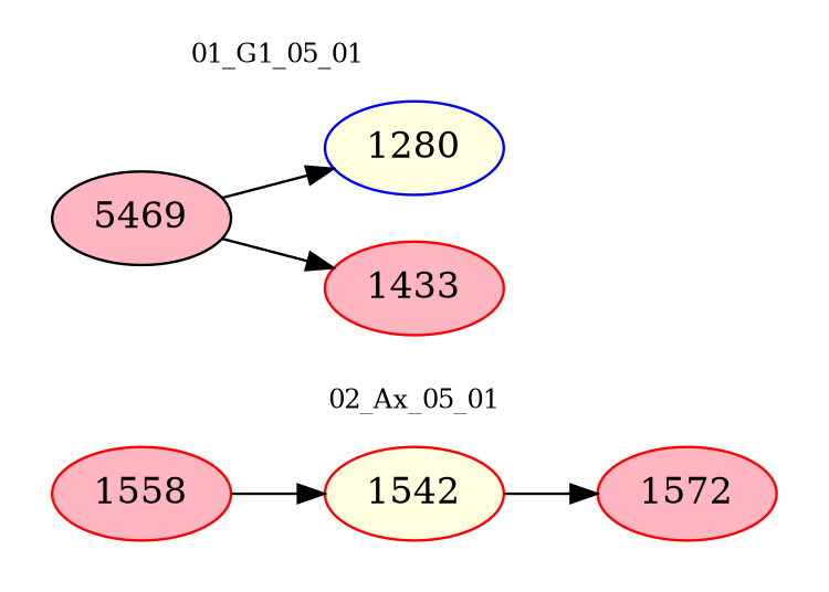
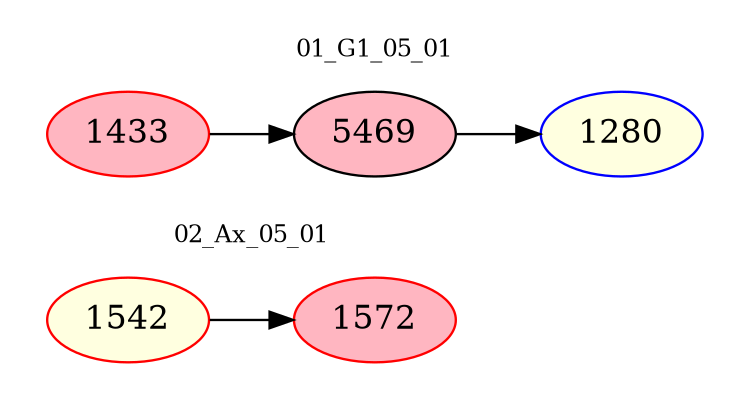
  digraph {
    rankdir=LR
    node [color=red fillcolor=lightpink style=filled]
    edge [color=black style=solid]
-   n1 [label=1558]
    n2 [fillcolor=lightyellow label=1542]
    n3 [label=1572]
    n4 [label=1433]
    n5 [color=black label=5469]
    n6 [color=blue fillcolor=lightyellow label=1280]
    subgraph cluster_1 {
      color=white
      fontsize=10
      label="02_Ax_05_01"
-     n1
      n2
      n3
    }
    subgraph cluster_2 {
      color=white
      fontsize=10
      label="01_G1_05_01"
      n4
      n5
      n6
    }
-   n1 -> n2
    n2 -> n3
-   n5 -> n4
+   n4 -> n5
    n5 -> n6
  }
